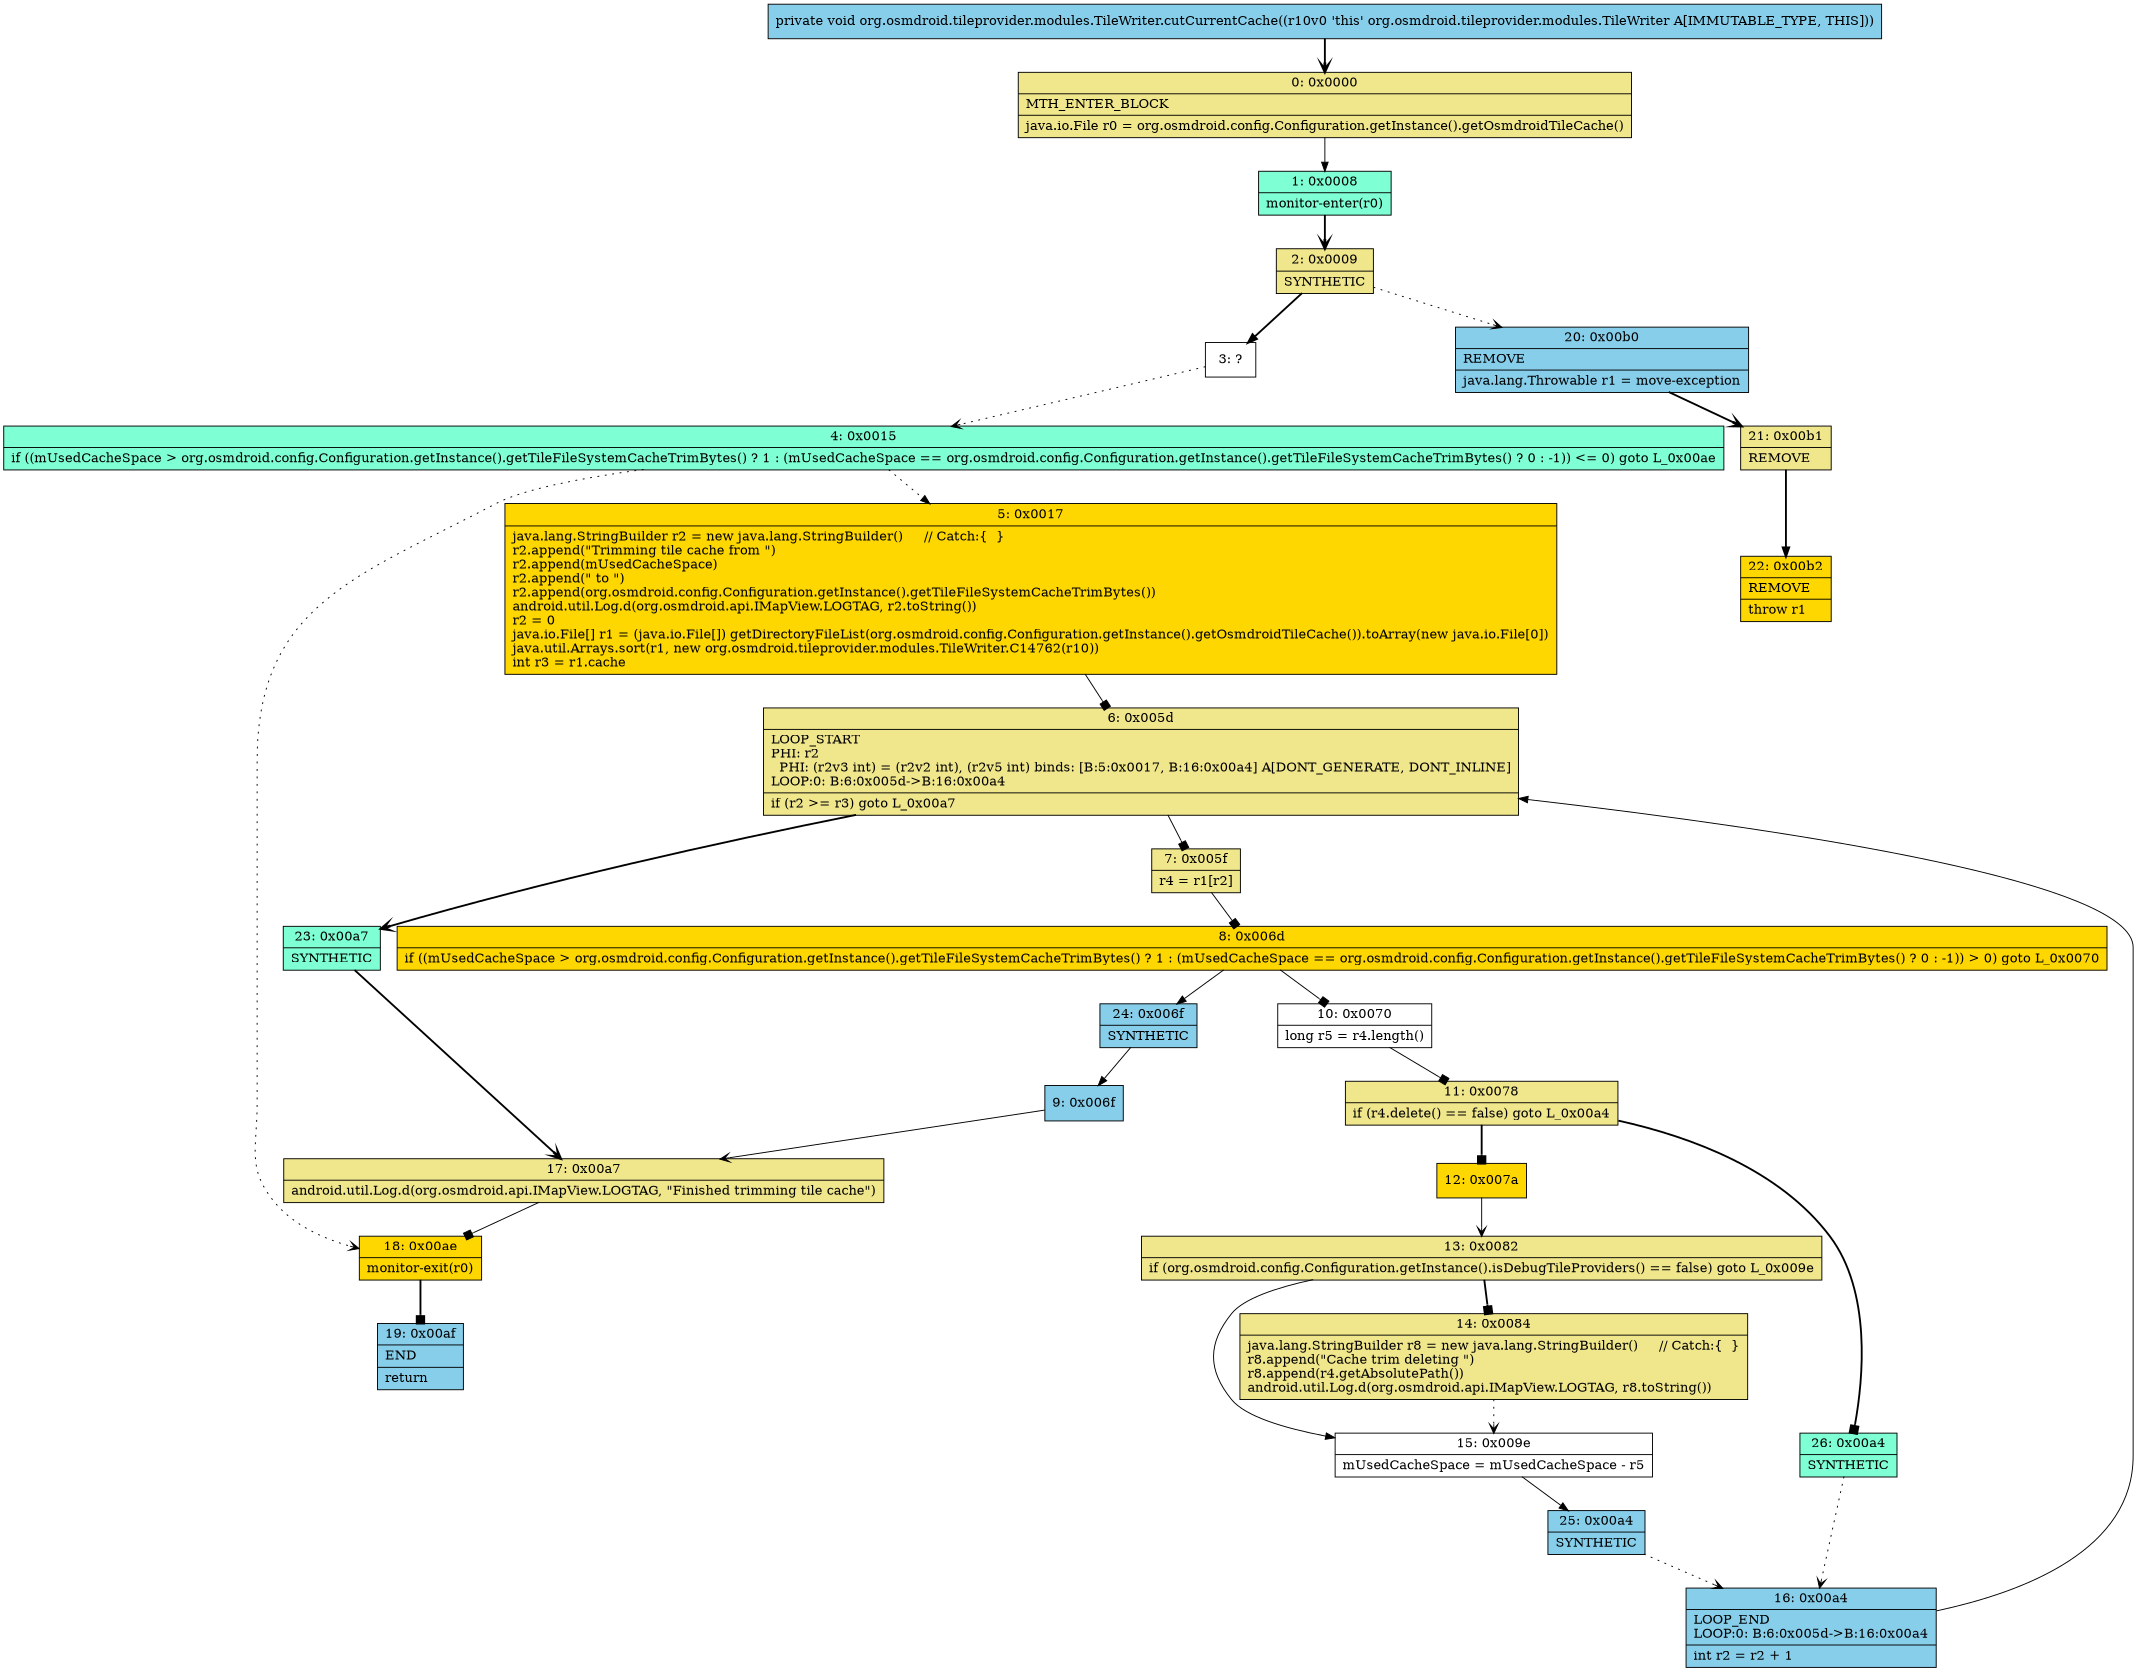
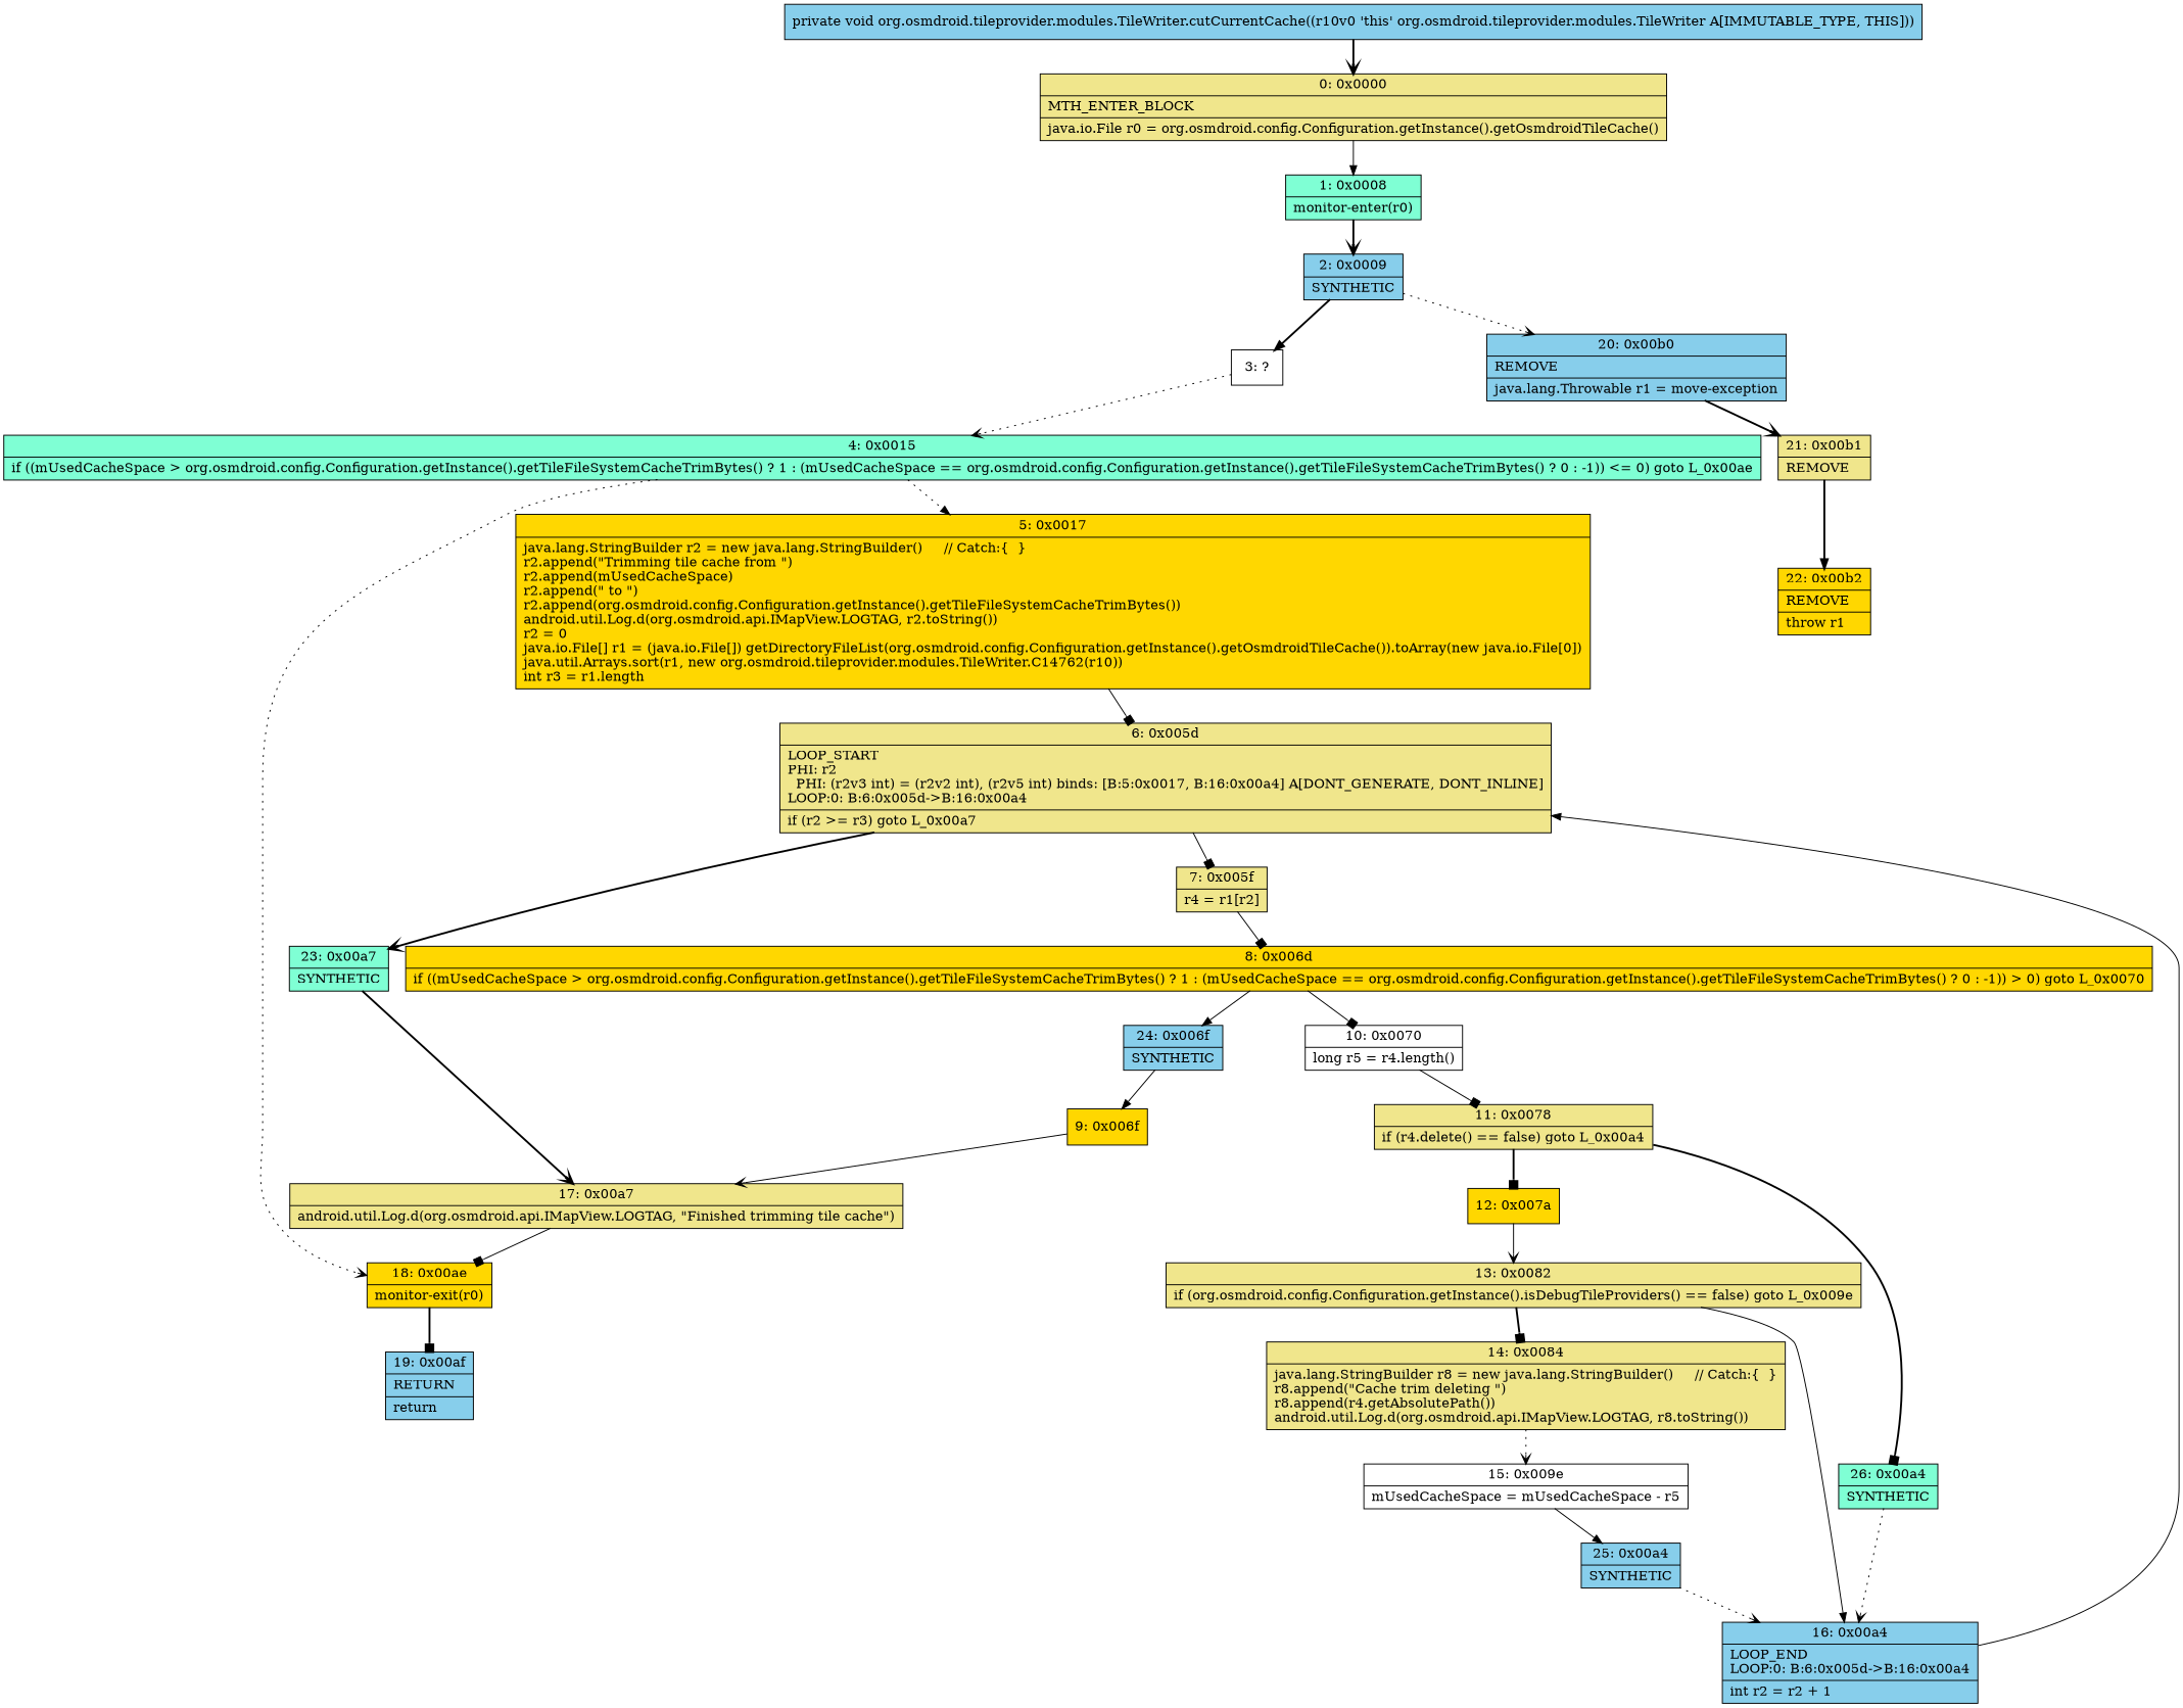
  digraph {
    node [fillcolor=khaki shape=record style=filled]
    edge [arrowhead=vee style=solid]
    n1 [label="{0\:\ 0x0000|MTH_ENTER_BLOCK\l|java.io.File r0 = org.osmdroid.config.Configuration.getInstance().getOsmdroidTileCache()\l}"]
    n2 [fillcolor=aquamarine label="{1\:\ 0x0008|monitor\-enter(r0)\l}"]
-   n3 [label="{2\:\ 0x0009|SYNTHETIC\l}"]
+   n3 [fillcolor=skyblue label="{2\:\ 0x0009|SYNTHETIC\l}"]
    n4 [fillcolor=white label="{3\:\ ?}"]
    n5 [fillcolor=skyblue label="{20\:\ 0x00b0|REMOVE\l|java.lang.Throwable r1 = move\-exception\l}"]
    n6 [fillcolor=aquamarine label="{4\:\ 0x0015|if ((mUsedCacheSpace \> org.osmdroid.config.Configuration.getInstance().getTileFileSystemCacheTrimBytes() ? 1 : (mUsedCacheSpace == org.osmdroid.config.Configuration.getInstance().getTileFileSystemCacheTrimBytes() ? 0 : \-1)) \<= 0) goto L_0x00ae\l}"]
    n7 [label="{21\:\ 0x00b1|REMOVE\l}"]
-   n8 [fillcolor=gold label="{5\:\ 0x0017|java.lang.StringBuilder r2 = new java.lang.StringBuilder()     \/\/ Catch:\{  \}\lr2.append(\"Trimming tile cache from \")\lr2.append(mUsedCacheSpace)\lr2.append(\" to \")\lr2.append(org.osmdroid.config.Configuration.getInstance().getTileFileSystemCacheTrimBytes())\landroid.util.Log.d(org.osmdroid.api.IMapView.LOGTAG, r2.toString())\lr2 = 0\ljava.io.File[] r1 = (java.io.File[]) getDirectoryFileList(org.osmdroid.config.Configuration.getInstance().getOsmdroidTileCache()).toArray(new java.io.File[0])\ljava.util.Arrays.sort(r1, new org.osmdroid.tileprovider.modules.TileWriter.C14762(r10))\lint r3 = r1.cache\l}"]
+   n8 [fillcolor=gold label="{5\:\ 0x0017|java.lang.StringBuilder r2 = new java.lang.StringBuilder()     \/\/ Catch:\{  \}\lr2.append(\"Trimming tile cache from \")\lr2.append(mUsedCacheSpace)\lr2.append(\" to \")\lr2.append(org.osmdroid.config.Configuration.getInstance().getTileFileSystemCacheTrimBytes())\landroid.util.Log.d(org.osmdroid.api.IMapView.LOGTAG, r2.toString())\lr2 = 0\ljava.io.File[] r1 = (java.io.File[]) getDirectoryFileList(org.osmdroid.config.Configuration.getInstance().getOsmdroidTileCache()).toArray(new java.io.File[0])\ljava.util.Arrays.sort(r1, new org.osmdroid.tileprovider.modules.TileWriter.C14762(r10))\lint r3 = r1.length\l}"]
    n9 [fillcolor=gold label="{18\:\ 0x00ae|monitor\-exit(r0)\l}"]
    n10 [label="{6\:\ 0x005d|LOOP_START\lPHI: r2 \l  PHI: (r2v3 int) = (r2v2 int), (r2v5 int) binds: [B:5:0x0017, B:16:0x00a4] A[DONT_GENERATE, DONT_INLINE]\lLOOP:0: B:6:0x005d\-\>B:16:0x00a4\l|if (r2 \>= r3) goto L_0x00a7\l}"]
-   n11 [fillcolor=skyblue label="{19\:\ 0x00af|END\l|return\l}"]
+   n11 [fillcolor=skyblue label="{19\:\ 0x00af|RETURN\l|return\l}"]
    n12 [label="{7\:\ 0x005f|r4 = r1[r2]\l}"]
    n13 [fillcolor=aquamarine label="{23\:\ 0x00a7|SYNTHETIC\l}"]
    n14 [fillcolor=gold label="{8\:\ 0x006d|if ((mUsedCacheSpace \> org.osmdroid.config.Configuration.getInstance().getTileFileSystemCacheTrimBytes() ? 1 : (mUsedCacheSpace == org.osmdroid.config.Configuration.getInstance().getTileFileSystemCacheTrimBytes() ? 0 : \-1)) \> 0) goto L_0x0070\l}"]
    n15 [label="{17\:\ 0x00a7|android.util.Log.d(org.osmdroid.api.IMapView.LOGTAG, \"Finished trimming tile cache\")\l}"]
    n16 [fillcolor=white label="{10\:\ 0x0070|long r5 = r4.length()\l}"]
    n17 [fillcolor=skyblue label="{24\:\ 0x006f|SYNTHETIC\l}"]
    n18 [label="{11\:\ 0x0078|if (r4.delete() == false) goto L_0x00a4\l}"]
-   n19 [fillcolor=skyblue label="{9\:\ 0x006f}"]
+   n19 [fillcolor=gold label="{9\:\ 0x006f}"]
    n20 [fillcolor=gold label="{12\:\ 0x007a}"]
    n21 [fillcolor=aquamarine label="{26\:\ 0x00a4|SYNTHETIC\l}"]
    n22 [label="{13\:\ 0x0082|if (org.osmdroid.config.Configuration.getInstance().isDebugTileProviders() == false) goto L_0x009e\l}"]
    n23 [fillcolor=skyblue label="{16\:\ 0x00a4|LOOP_END\lLOOP:0: B:6:0x005d\-\>B:16:0x00a4\l|int r2 = r2 + 1\l}"]
    n24 [label="{14\:\ 0x0084|java.lang.StringBuilder r8 = new java.lang.StringBuilder()     \/\/ Catch:\{  \}\lr8.append(\"Cache trim deleting \")\lr8.append(r4.getAbsolutePath())\landroid.util.Log.d(org.osmdroid.api.IMapView.LOGTAG, r8.toString())\l}"]
    n25 [fillcolor=white label="{15\:\ 0x009e|mUsedCacheSpace = mUsedCacheSpace \- r5\l}"]
    n26 [fillcolor=skyblue label="{25\:\ 0x00a4|SYNTHETIC\l}"]
    n27 [fillcolor=gold label="{22\:\ 0x00b2|REMOVE\l|throw r1\l}"]
    n28 [fillcolor=skyblue label="{private void org.osmdroid.tileprovider.modules.TileWriter.cutCurrentCache((r10v0 'this' org.osmdroid.tileprovider.modules.TileWriter A[IMMUTABLE_TYPE, THIS])) }"]
    n1 -> n2 [arrowhead=normal]
    n2 -> n3 [style=bold]
    n3 -> n4 [arrowhead=normal style=bold]
    n3 -> n5 [style=dotted]
    n4 -> n6 [style=dotted]
    n5 -> n7 [style=bold]
    n6 -> n8 [arrowhead=normal style=dotted]
    n6 -> n9 [style=dotted]
    n7 -> n27 [arrowhead=normal style=bold]
    n8 -> n10 [arrowhead=box]
    n9 -> n11 [arrowhead=box style=bold]
    n10 -> n12 [arrowhead=box]
    n10 -> n13 [style=bold]
    n12 -> n14 [arrowhead=box]
    n13 -> n15 [style=bold]
    n14 -> n16 [arrowhead=box]
    n14 -> n17 [arrowhead=normal]
    n15 -> n9 [arrowhead=box]
    n16 -> n18 [arrowhead=box]
    n17 -> n19 [arrowhead=normal]
    n18 -> n20 [arrowhead=box style=bold]
    n18 -> n21 [arrowhead=box style=bold]
    n19 -> n15
    n20 -> n22
    n21 -> n23 [style=dotted]
    n22 -> n24 [arrowhead=box style=bold]
-   n22 -> n25 [arrowhead=normal]
+   n22 -> n23 [arrowhead=normal]
    n23 -> n10 [arrowhead=normal]
    n24 -> n25 [style=dotted]
    n25 -> n26 [arrowhead=normal]
    n26 -> n23 [style=dotted]
    n28 -> n1 [style=bold]
  }
